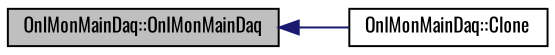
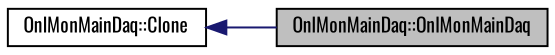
  digraph {
    rankdir=LR
    fontname=Oswald
    node [color=black fontname=Oswald fontsize=10 shape=record]
    n1 [fillcolor=grey75 fontcolor=black height=0.2 label="OnlMonMainDaq::OnlMonMainDaq" style=filled width=0.4]
    n2 [height=0.2 label="OnlMonMainDaq::Clone" width=0.4]
-   n1 -> n2 [color=midnightblue dir=back fontname=Oswald fontsize=10 labelfontname=FreeSans labelfontsize=10 style=solid]
+   n2 -> n1 [color=midnightblue dir=back fontname=Oswald fontsize=10 labelfontname=FreeSans labelfontsize=10 style=solid]
  }
